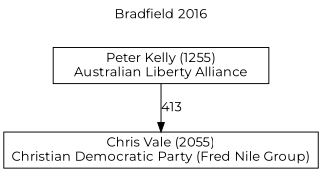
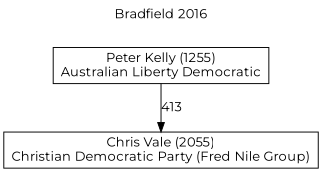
  digraph {
    label="Bradfield 2016"
    labelloc=t
    mclimit=10
    fontname=Montserrat
    node [shape=box fontname=Montserrat]
    n1 [label="Chris Vale (2055)\nChristian Democratic Party (Fred Nile Group)"]
-   n2 [label="Peter Kelly (1255)\nAustralian Liberty Alliance"]
+   n2 [label="Peter Kelly (1255)\nAustralian Liberty Democratic"]
    n2 -> n1 [label=413 fontname=Montserrat]
  }
